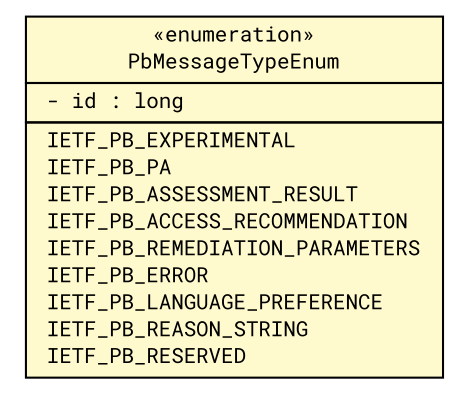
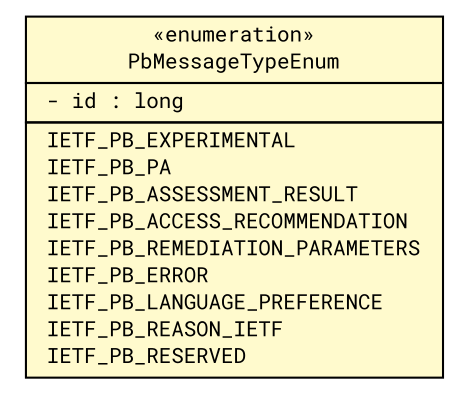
  digraph {
    nodesep=0.25
    ranksep=0.5
    fontname="Roboto Mono"
-   n1 [fontcolor=black fontname="Roboto Mono" fontsize=10.0 label=<<table title="org.ietf.nea.pb.message.enums.PbMessageTypeEnum" border="0" cellborder="1" cellspacing="0" cellpadding="2" port="p" bgcolor="lemonChiffon" href="./PbMessageTypeEnum.html"> 		<tr><td><table border="0" cellspacing="0" cellpadding="1"> <tr><td align="center" balign="center"> &#171;enumeration&#187; </td></tr> <tr><td align="center" balign="center"> PbMessageTypeEnum </td></tr> 		</table></td></tr> 		<tr><td><table border="0" cellspacing="0" cellpadding="1"> <tr><td align="left" balign="left"> - id : long </td></tr> 		</table></td></tr> 		<tr><td><table border="0" cellspacing="0" cellpadding="1"> <tr><td align="left" balign="left"> IETF_PB_EXPERIMENTAL </td></tr> <tr><td align="left" balign="left"> IETF_PB_PA </td></tr> <tr><td align="left" balign="left"> IETF_PB_ASSESSMENT_RESULT </td></tr> <tr><td align="left" balign="left"> IETF_PB_ACCESS_RECOMMENDATION </td></tr> <tr><td align="left" balign="left"> IETF_PB_REMEDIATION_PARAMETERS </td></tr> <tr><td align="left" balign="left"> IETF_PB_ERROR </td></tr> <tr><td align="left" balign="left"> IETF_PB_LANGUAGE_PREFERENCE </td></tr> <tr><td align="left" balign="left"> IETF_PB_REASON_STRING </td></tr> <tr><td align="left" balign="left"> IETF_PB_RESERVED </td></tr> 		</table></td></tr> 		</table>> shape=plaintext]
+   n1 [fontcolor=black fontname="Roboto Mono" fontsize=10.0 label=<<table title="org.ietf.nea.pb.message.enums.PbMessageTypeEnum" border="0" cellborder="1" cellspacing="0" cellpadding="2" port="p" bgcolor="lemonChiffon" href="./PbMessageTypeEnum.html"> 		<tr><td><table border="0" cellspacing="0" cellpadding="1"> <tr><td align="center" balign="center"> &#171;enumeration&#187; </td></tr> <tr><td align="center" balign="center"> PbMessageTypeEnum </td></tr> 		</table></td></tr> 		<tr><td><table border="0" cellspacing="0" cellpadding="1"> <tr><td align="left" balign="left"> - id : long </td></tr> 		</table></td></tr> 		<tr><td><table border="0" cellspacing="0" cellpadding="1"> <tr><td align="left" balign="left"> IETF_PB_EXPERIMENTAL </td></tr> <tr><td align="left" balign="left"> IETF_PB_PA </td></tr> <tr><td align="left" balign="left"> IETF_PB_ASSESSMENT_RESULT </td></tr> <tr><td align="left" balign="left"> IETF_PB_ACCESS_RECOMMENDATION </td></tr> <tr><td align="left" balign="left"> IETF_PB_REMEDIATION_PARAMETERS </td></tr> <tr><td align="left" balign="left"> IETF_PB_ERROR </td></tr> <tr><td align="left" balign="left"> IETF_PB_LANGUAGE_PREFERENCE </td></tr> <tr><td align="left" balign="left"> IETF_PB_REASON_IETF </td></tr> <tr><td align="left" balign="left"> IETF_PB_RESERVED </td></tr> 		</table></td></tr> 		</table>> shape=plaintext]
  }
